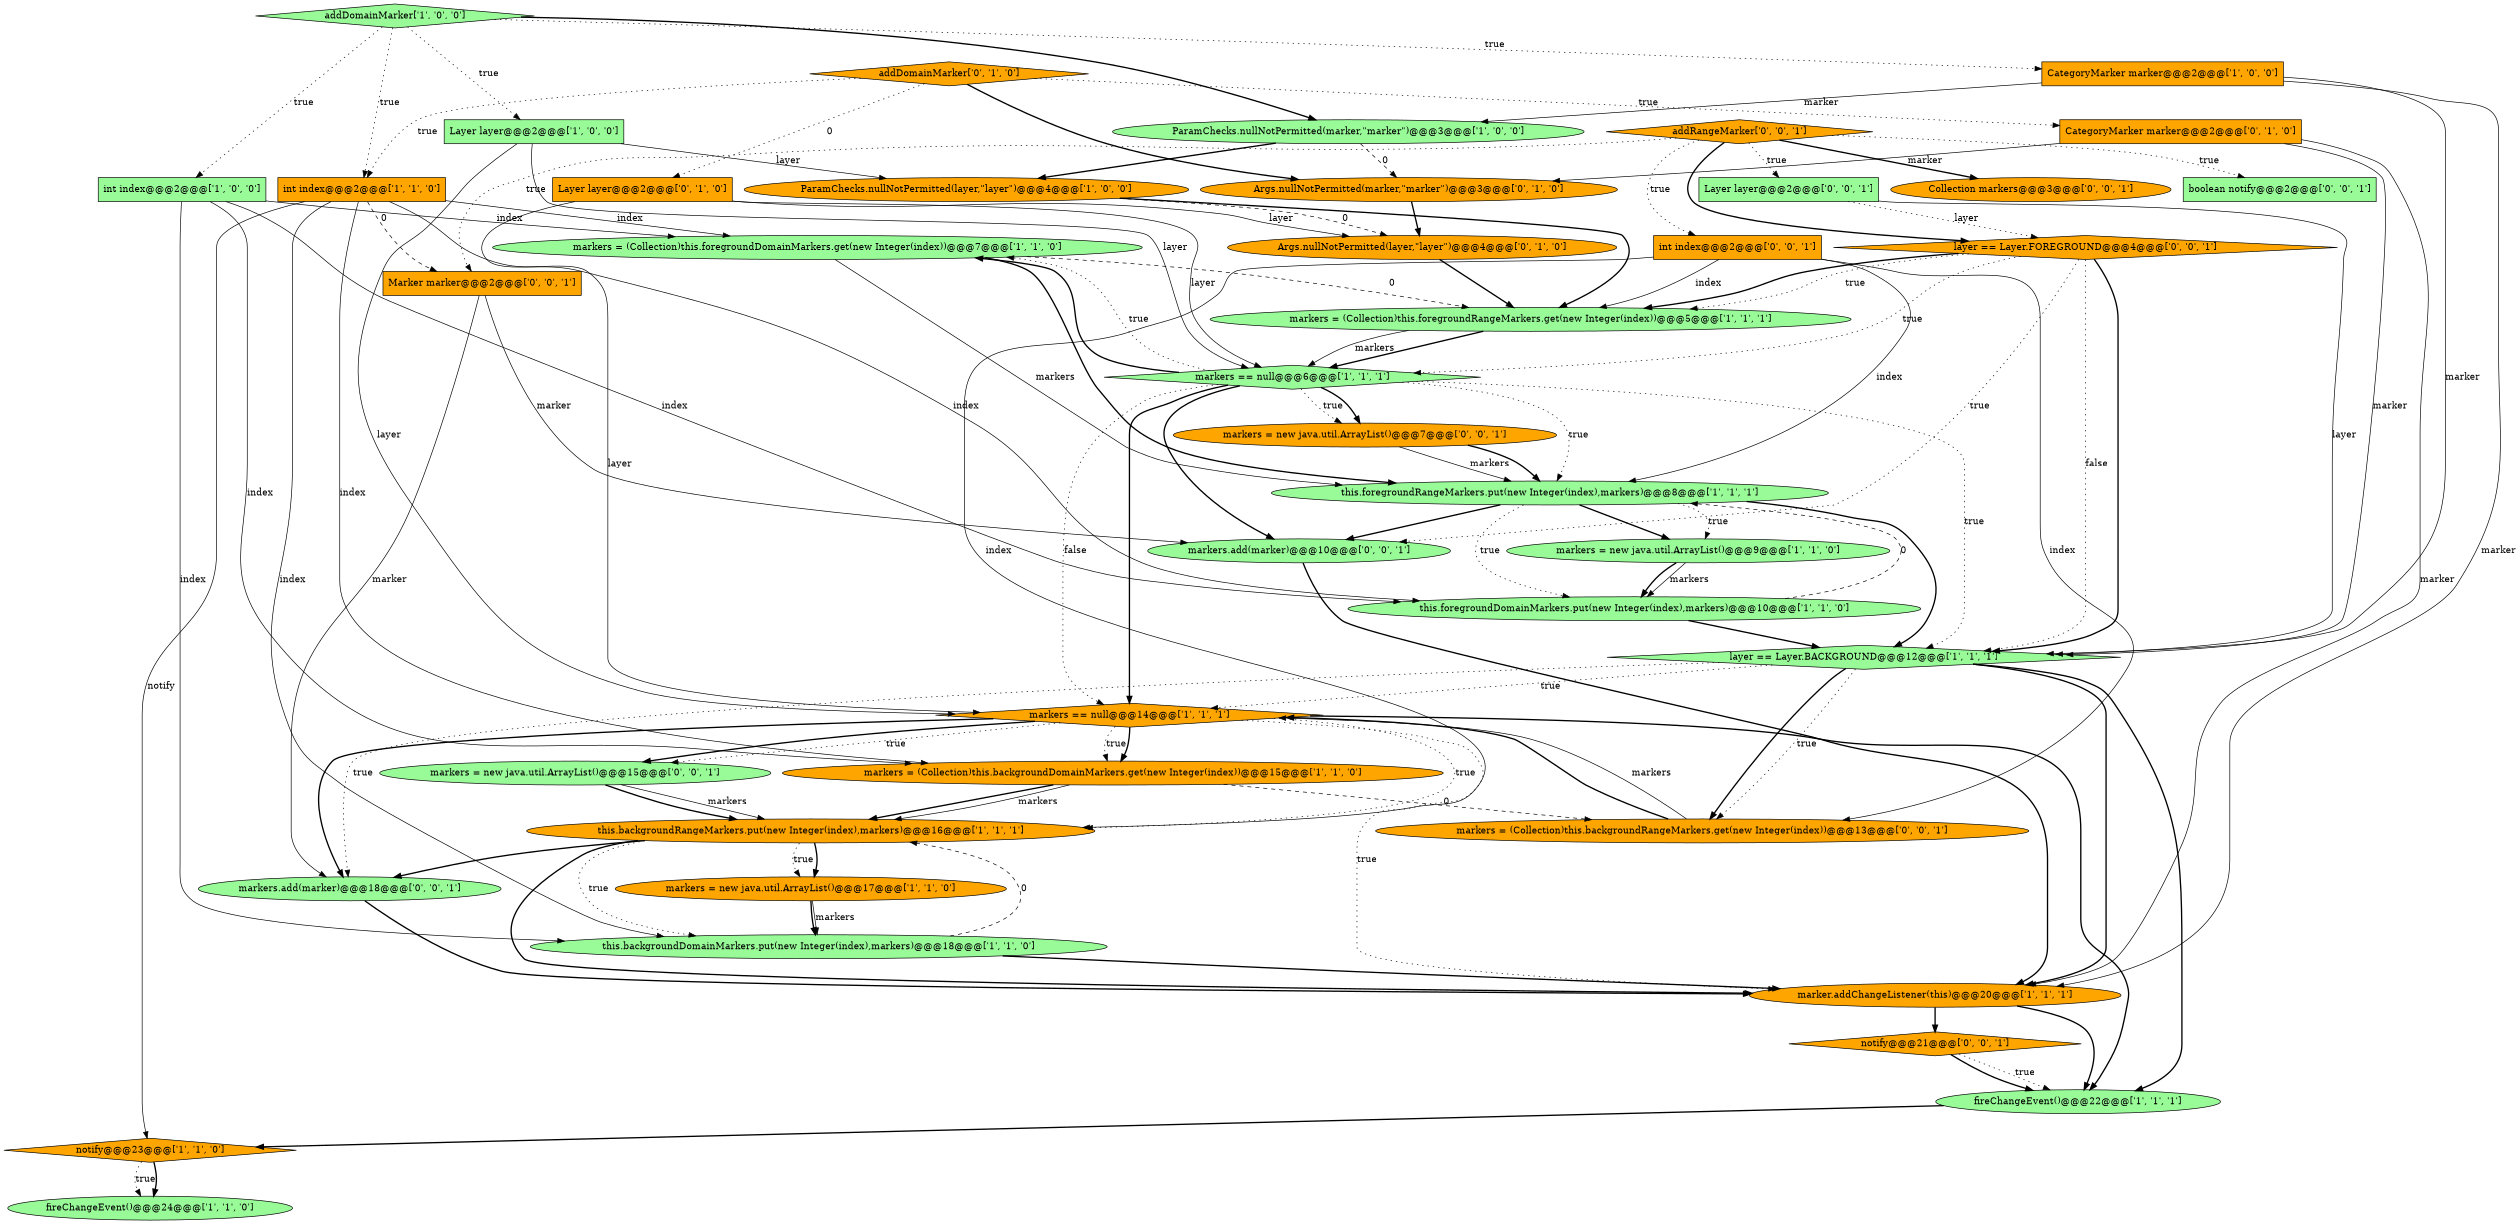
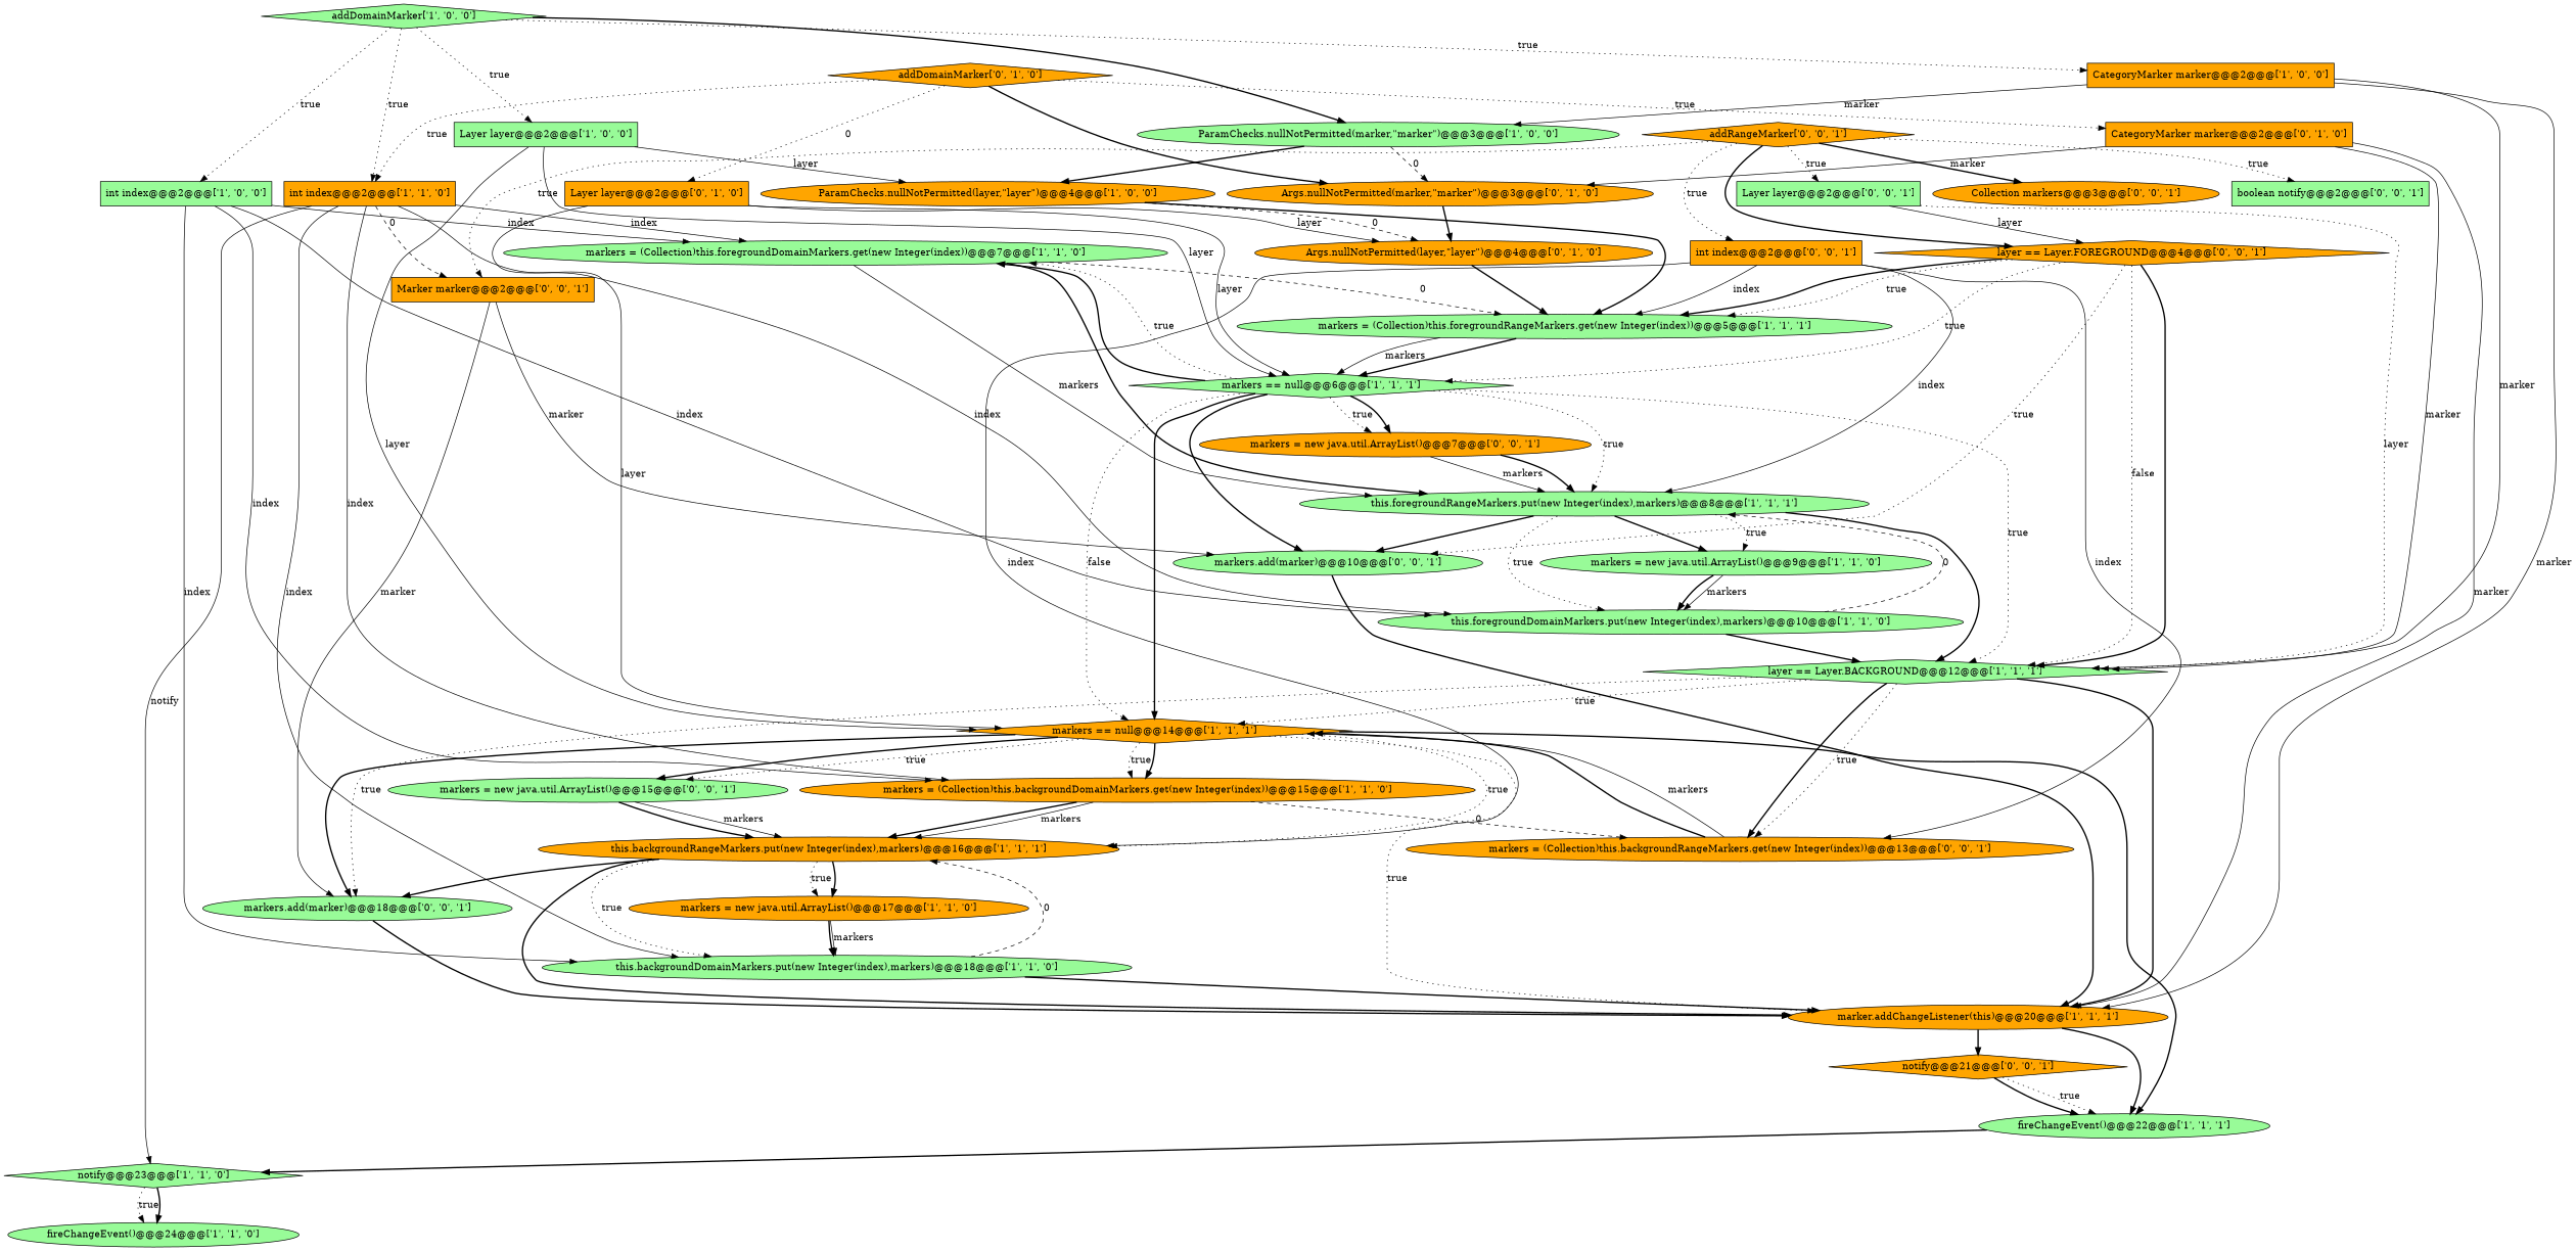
  digraph {
    node [fillcolor=orange shape=ellipse style=filled]
    edge [style=bold]
    n1 [label="markers == null@@@14@@@['1', '1', '1']" shape=diamond]
    n2 [fillcolor=palegreen label="markers.add(marker)@@@18@@@['0', '0', '1']"]
    n3 [label="marker.addChangeListener(this)@@@20@@@['1', '1', '1']"]
    n4 [label="markers = (Collection)this.backgroundDomainMarkers.get(new Integer(index))@@@15@@@['1', '1', '0']"]
    n5 [label="this.backgroundRangeMarkers.put(new Integer(index),markers)@@@16@@@['1', '1', '1']"]
    n6 [fillcolor=palegreen label="markers = new java.util.ArrayList()@@@15@@@['0', '0', '1']"]
    n7 [fillcolor=palegreen label="fireChangeEvent()@@@22@@@['1', '1', '1']"]
    n8 [label="notify@@@21@@@['0', '0', '1']" shape=diamond]
    n9 [label="markers = (Collection)this.backgroundRangeMarkers.get(new Integer(index))@@@13@@@['0', '0', '1']"]
    n10 [fillcolor=palegreen label="this.backgroundDomainMarkers.put(new Integer(index),markers)@@@18@@@['1', '1', '0']"]
    n11 [label="markers = new java.util.ArrayList()@@@17@@@['1', '1', '0']"]
-   n12 [label="notify@@@23@@@['1', '1', '0']" shape=diamond]
+   n12 [fillcolor=palegreen label="notify@@@23@@@['1', '1', '0']" shape=diamond]
    n13 [label="addDomainMarker['0', '1', '0']" shape=diamond]
    n14 [label="CategoryMarker marker@@@2@@@['0', '1', '0']" shape=box]
    n15 [label="Args.nullNotPermitted(marker,\"marker\")@@@3@@@['0', '1', '0']"]
    n16 [label="Layer layer@@@2@@@['0', '1', '0']" shape=box]
    n17 [label="int index@@@2@@@['1', '1', '0']" shape=box]
    n18 [fillcolor=palegreen label="layer == Layer.BACKGROUND@@@12@@@['1', '1', '1']" shape=diamond]
    n19 [label="Args.nullNotPermitted(layer,\"layer\")@@@4@@@['0', '1', '0']"]
    n20 [fillcolor=palegreen label="markers == null@@@6@@@['1', '1', '1']" shape=diamond]
    n21 [fillcolor=palegreen label="markers = (Collection)this.foregroundDomainMarkers.get(new Integer(index))@@@7@@@['1', '1', '0']"]
    n22 [label="Marker marker@@@2@@@['0', '0', '1']" shape=box]
    n23 [fillcolor=palegreen label="this.foregroundDomainMarkers.put(new Integer(index),markers)@@@10@@@['1', '1', '0']"]
    n24 [fillcolor=palegreen label="markers = (Collection)this.foregroundRangeMarkers.get(new Integer(index))@@@5@@@['1', '1', '1']"]
    n25 [fillcolor=palegreen label="this.foregroundRangeMarkers.put(new Integer(index),markers)@@@8@@@['1', '1', '1']"]
    n26 [fillcolor=palegreen label="markers = new java.util.ArrayList()@@@9@@@['1', '1', '0']"]
    n27 [fillcolor=palegreen label="markers.add(marker)@@@10@@@['0', '0', '1']"]
    n28 [label="addRangeMarker['0', '0', '1']" shape=diamond]
    n29 [fillcolor=palegreen label="Layer layer@@@2@@@['0', '0', '1']" shape=box]
    n30 [label="int index@@@2@@@['0', '0', '1']" shape=box]
    n31 [label="Collection markers@@@3@@@['0', '0', '1']"]
    n32 [fillcolor=palegreen label="boolean notify@@@2@@@['0', '0', '1']" shape=box]
    n33 [label="layer == Layer.FOREGROUND@@@4@@@['0', '0', '1']" shape=diamond]
    n34 [fillcolor=palegreen label="fireChangeEvent()@@@24@@@['1', '1', '0']"]
    n35 [label="markers = new java.util.ArrayList()@@@7@@@['0', '0', '1']"]
    n36 [fillcolor=palegreen label="ParamChecks.nullNotPermitted(marker,\"marker\")@@@3@@@['1', '0', '0']"]
    n37 [label="ParamChecks.nullNotPermitted(layer,\"layer\")@@@4@@@['1', '0', '0']"]
    n38 [fillcolor=palegreen label="int index@@@2@@@['1', '0', '0']" shape=box]
    n39 [fillcolor=palegreen label="Layer layer@@@2@@@['1', '0', '0']" shape=box]
    n40 [fillcolor=palegreen label="addDomainMarker['1', '0', '0']" shape=diamond]
    n41 [label="CategoryMarker marker@@@2@@@['1', '0', '0']" shape=box]
    n1 -> n2
    n1 -> n3 [label=true style=dotted]
    n1 -> n4 [label=true style=dotted]
    n1 -> n4
    n1 -> n5 [label=true style=dotted]
    n1 -> n6 [label=true style=dotted]
    n1 -> n6
    n1 -> n7
    n2 -> n3
    n3 -> n7
    n3 -> n8
    n4 -> n5
    n4 -> n5 [label=markers style=solid]
    n4 -> n9 [label=0 style=dashed]
    n5 -> n2
    n5 -> n3
    n5 -> n10 [label=true style=dotted]
    n5 -> n11
    n5 -> n11 [label=true style=dotted]
    n6 -> n5 [label=markers style=solid]
    n6 -> n5
    n7 -> n12
    n8 -> n7 [label=true style=dotted]
    n8 -> n7
    n9 -> n1 [label=markers style=solid]
    n9 -> n1
    n10 -> n3
    n10 -> n5 [label=0 style=dashed]
    n11 -> n10 [label=markers style=solid]
    n11 -> n10
    n12 -> n34 [label=true style=dotted]
    n12 -> n34
    n13 -> n14 [label=true style=dotted]
    n13 -> n15
    n13 -> n16 [label=0 style=dotted]
    n13 -> n17 [label=true style=dotted]
    n14 -> n3 [label=marker style=solid]
    n14 -> n15 [label=marker style=solid]
    n14 -> n18 [label=marker style=solid]
    n15 -> n19
    n16 -> n1 [label=layer style=solid]
    n16 -> n19 [label=layer style=solid]
    n16 -> n20 [label=layer style=solid]
    n17 -> n4 [label=index style=solid]
    n17 -> n10 [label=index style=solid]
    n17 -> n12 [label=notify style=solid]
    n17 -> n21 [label=index style=solid]
    n17 -> n22 [label=0 style=dashed]
    n17 -> n23 [label=index style=solid]
    n18 -> n1 [label=true style=dotted]
    n18 -> n2 [label=true style=dotted]
    n18 -> n3
-   n18 -> n7
    n18 -> n9
    n18 -> n9 [label=true style=dotted]
    n19 -> n24
    n20 -> n1
    n20 -> n1 [label=false style=dotted]
    n20 -> n18 [label=true style=dotted]
    n20 -> n21
    n20 -> n21 [label=true style=dotted]
    n20 -> n25 [label=true style=dotted]
    n20 -> n27
    n20 -> n35 [label=true style=dotted]
    n20 -> n35
    n21 -> n24 [label=0 style=dashed]
    n21 -> n25
    n21 -> n25 [label=markers style=solid]
    n22 -> n2 [label=marker style=solid]
    n22 -> n27 [label=marker style=solid]
    n23 -> n18
    n23 -> n25 [label=0 style=dashed]
    n24 -> n20
    n24 -> n20 [label=markers style=solid]
    n25 -> n18
    n25 -> n23 [label=true style=dotted]
    n25 -> n26 [label=true style=dotted]
    n25 -> n26
    n25 -> n27
    n26 -> n23 [label=markers style=solid]
    n26 -> n23
    n27 -> n3
    n28 -> n22 [label=true style=dotted]
    n28 -> n29 [label=true style=dotted]
    n28 -> n30 [label=true style=dotted]
    n28 -> n31
    n28 -> n32 [label=true style=dotted]
    n28 -> n33
-   n29 -> n18 [label=layer style=solid]
-   n29 -> n33 [label=layer style=dotted]
+   n29 -> n18 [label=layer style=dotted]
+   n29 -> n33 [label=layer style=solid]
    n30 -> n5 [label=index style=solid]
    n30 -> n9 [label=index style=solid]
    n30 -> n24 [label=index style=solid]
    n30 -> n25 [label=index style=solid]
    n33 -> n18
    n33 -> n18 [label=false style=dotted]
    n33 -> n20 [label=true style=dotted]
    n33 -> n24
    n33 -> n24 [label=true style=dotted]
    n33 -> n27 [label=true style=dotted]
    n35 -> n25 [label=markers style=solid]
    n35 -> n25
    n36 -> n15 [label=0 style=dashed]
    n36 -> n37
    n37 -> n19 [label=0 style=dashed]
    n37 -> n24
    n38 -> n4 [label=index style=solid]
    n38 -> n10 [label=index style=solid]
    n38 -> n21 [label=index style=solid]
    n38 -> n23 [label=index style=solid]
    n39 -> n1 [label=layer style=solid]
    n39 -> n20 [label=layer style=solid]
    n39 -> n37 [label=layer style=solid]
    n40 -> n17 [label=true style=dotted]
    n40 -> n36
    n40 -> n38 [label=true style=dotted]
    n40 -> n39 [label=true style=dotted]
    n40 -> n41 [label=true style=dotted]
    n41 -> n3 [label=marker style=solid]
    n41 -> n18 [label=marker style=solid]
    n41 -> n36 [label=marker style=solid]
  }
